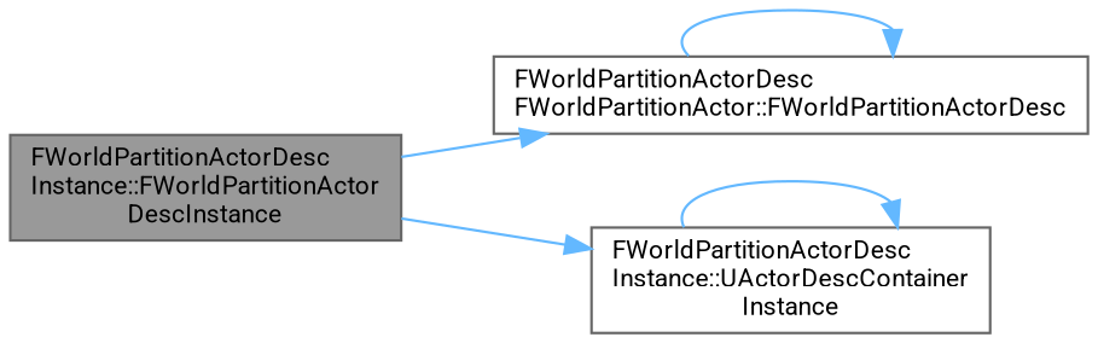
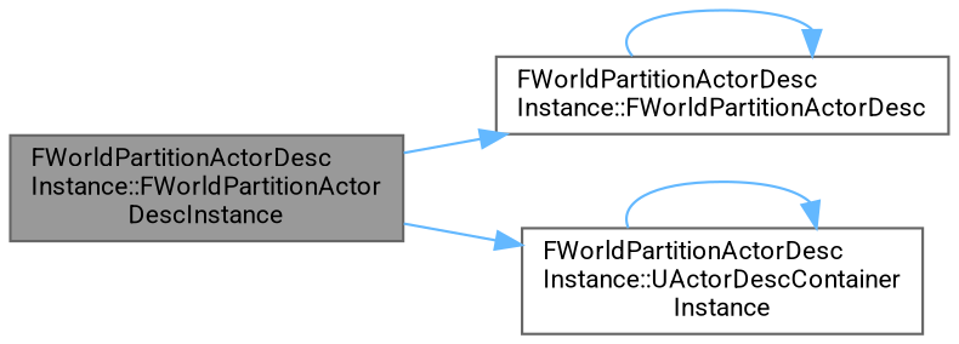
  digraph {
    rankdir=LR
    fontname=Roboto
    node [color=grey40 fillcolor=white fontname=Roboto fontsize=10 shape=box style=filled]
    edge [color=steelblue1 fontname=Roboto fontsize=10 labelfontname=Helvetica labelfontsize=10 style=solid]
    n1 [color=gray40 fillcolor=grey60 fontcolor=black height=0.2 label="FWorldPartitionActorDesc\lInstance::FWorldPartitionActor\lDescInstance" width=0.4]
-   n2 [height=0.2 label="FWorldPartitionActorDesc\lFWorldPartitionActor::FWorldPartitionActorDesc" width=0.4]
+   n2 [height=0.2 label="FWorldPartitionActorDesc\lInstance::FWorldPartitionActorDesc" width=0.4]
    n3 [height=0.2 label="FWorldPartitionActorDesc\lInstance::UActorDescContainer\lInstance" width=0.4]
    n1 -> n2
    n1 -> n3
    n2 -> n2
    n3 -> n3
  }
